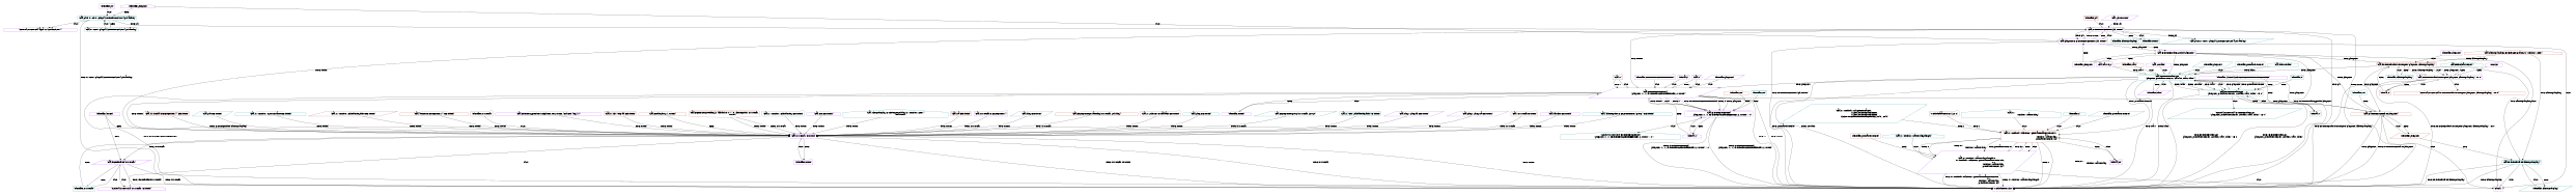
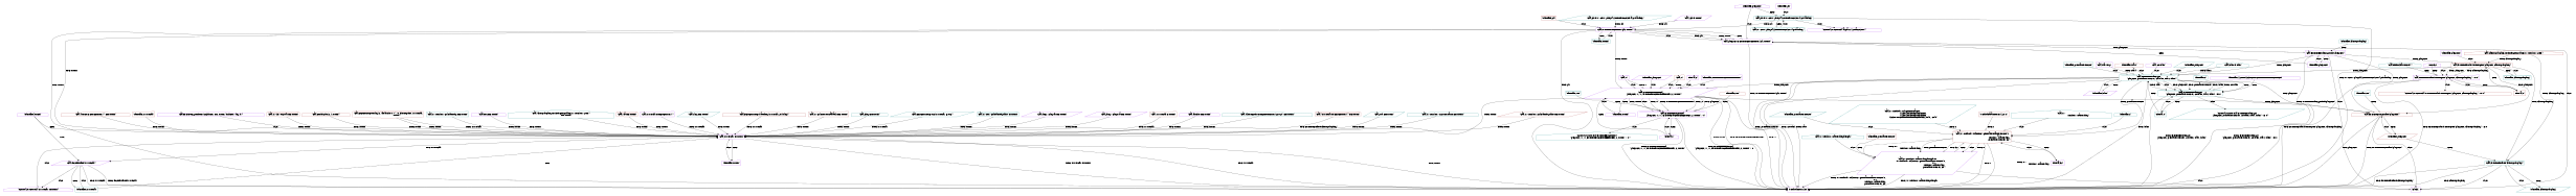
  digraph {
    node [color=purple shape=house]
    edge [arrowhead=dot]
    n1 [color=teal label="(Call,pk = s->cert->pkeys[SSL_PKEY_GOST01].privatekey)" shape=cylinder]
    n2 [label="(Call,EVP_PKEY_CTX_new(pk, NULL))" shape=cylinder]
    n3 [color=teal label="(Call,s->cert->pkeys[SSL_PKEY_GOST01].privatekey)" shape=cylinder]
    n4 [label="(ControlStructure,if (alg_a & SSL_aGOST01))"]
    n5 [label="(MethodReturn,int)" shape=folder]
    n6 [label="(Call,pkey_ctx = EVP_PKEY_CTX_new(pk, NULL))" shape=folder]
    n7 [label="(Call,EVP_PKEY_CTX_ctrl\n            (pkey_ctx, -1, -1, EVP_PKEY_CTRL_PEER_KEY, 2, NULL))" shape=parallelogram]
    n8 [label="(Call,srvr_ecdh != NULL)" shape=cylinder]
    n9 [color=teal label="(Identifier,NULL)" shape=cylinder]
    n10 [label="(Call,EVP_PKEY_decrypt_init(pkey_ctx))" shape=folder]
    n11 [label="(Block,)" shape=folder]
    n12 [color=brown label="(Call,EVP_PKEY_CTX_free(pkey_ctx))"]
    n13 [label="(Call,EVP_PKEY_CTX_ctrl\n            (pkey_ctx, -1, -1, EVP_PKEY_CTRL_PEER_KEY, 2, NULL) > 0)" shape=cylinder]
    n14 [label="(Identifier,NULL)"]
    n15 [label="(Call,EC_KEY_free(srvr_ecdh))" shape=parallelogram]
    n16 [label="(ControlStructure,if (srvr_ecdh != NULL))"]
    n17 [label="(Identifier,NULL)" shape=folder]
    n18 [color=brown label="(Call,EVP_PKEY_derive_set_peer(pkey_ctx, client_pub_pkey))" shape=cylinder]
    n19 [color=teal label="(Call,EVP_PKEY_decrypt\n            (pkey_ctx, premaster_secret, &outlen, start, inlen))" shape=cylinder]
    n20 [label="(Identifier,pkey_ctx)" shape=folder]
    n21 [label="(Call,EVP_PKEY_derive_set_peer(pkey_ctx, client_pub_pkey) <= 0)" shape=folder]
    n22 [color=teal label="(Call,EVP_PKEY_free(client_pub_pkey))" shape=cylinder]
    n23 [color=teal label="(Identifier,client_pub_pkey)" shape=cylinder]
    n24 [color=teal label="(Call,EVP_PKEY_decrypt\n            (pkey_ctx, premaster_secret, &outlen, start, inlen) <= 0)" shape=cylinder]
    n25 [color=brown label="(Call,s->method->ssl3_enc->generate_master_secret(s,\n                                                        s->\n                                                        session->master_key,\n                                                        premaster_secret, 32))" shape=cylinder]
    n26 [label="(Identifier,inlen)" shape=parallelogram]
    n27 [color=brown label="(Identifier,pkey_ctx)" shape=parallelogram]
    n28 [color=brown label="(ControlStructure,if (EVP_PKEY_derive_set_peer(pkey_ctx, client_pub_pkey) <= 0))"]
    n29 [color=brown label="(Literal,0)" shape=folder]
    n30 [color=teal label="(Identifier,client_pub_pkey)" shape=parallelogram]
    n31 [color=teal label="(Literal,0)" shape=folder]
    n32 [color=teal label="(ControlStructure,if (EVP_PKEY_decrypt\n            (pkey_ctx, premaster_secret, &outlen, start, inlen) <= 0))" shape=parallelogram]
    n33 [label="(Call,s->session->master_key_length =\n            s->method->ssl3_enc->generate_master_secret(s,\n                                                        s->\n                                                        session->master_key,\n                                                        premaster_secret, 32))" shape=parallelogram]
    n34 [label="(Literal,32)" shape=folder]
    n35 [label="(Literal,0)"]
    n36 [color=teal label="(ControlStructure,if (EVP_PKEY_CTX_ctrl\n            (pkey_ctx, -1, -1, EVP_PKEY_CTRL_PEER_KEY, 2, NULL) > 0))"]
    n37 [color=teal label="(Identifier,srvr_ecdh)" shape=folder]
    n38 [color=teal label="(Call,EC_KEY_set_group(srvr_ecdh, group))" shape=parallelogram]
    n39 [color=teal label="(Call,s->ctx->psk_identity_hint != NULL)" shape=cylinder]
    n40 [label="(Call,skey->pkey.dh == NULL)" shape=parallelogram]
    n41 [label="(Call,pkey->pkey.rsa == NULL)" shape=parallelogram]
    n42 [color=brown label="(Call,*srvr_ecdh = NULL)" shape=folder]
    n43 [label="(Call,dh_clnt == NULL)"]
    n44 [label="(Identifier,pkey_ctx)" shape=folder]
    n45 [color=teal label="(Call,(clnt_ecpoint = EC_POINT_new(group)) == NULL)"]
    n46 [color=brown label="(Call,(srvr_ecdh = EC_KEY_new()) == NULL)" shape=cylinder]
    n47 [color=brown label="(Identifier,ret)"]
    n48 [label="(Identifier,pkey_ctx)" shape=parallelogram]
    n49 [color=teal label="(Identifier,s)"]
    n50 [color=teal label="(Call,pub == NULL)" shape=parallelogram]
    n51 [color=teal label="(Call,s->session->srp_username == NULL)"]
    n52 [label="(Identifier,SSL_F_SSL3_GET_CLIENT_KEY_EXCHANGE)"]
    n53 [color=brown label="(Call,s->session->psk_identity_hint == NULL)" shape=parallelogram]
    n54 [color=brown label="(Call,(bn_ctx = BN_CTX_new()) == NULL)"]
    n55 [color=brown label="(Identifier,srvr_ecdh)" shape=folder]
    n56 [color=brown label="(Call,-1)" shape=folder]
    n57 [color=teal label="(Call,pk = s->cert->pkeys[SSL_PKEY_GOST94].privatekey)" shape=parallelogram]
    n58 [label="(Call,EVP_DecryptInit_ex(&ciph_ctx, enc, NULL, kssl_ctx->key, iv))"]
    n59 [color=brown label="(Call,s->s3->tmp.dh == NULL)" shape=cylinder]
    n60 [color=teal label="(Identifier,premaster_secret)" shape=parallelogram]
    n61 [color=brown label="(Call,BN_bin2bn(p, i, NULL))"]
    n62 [color=brown label="(Identifier,premaster_secret)" shape=folder]
    n63 [color=brown label="(Call,ECDH_compute_key(p, (field_size + 7) / 8, clnt_ecpoint, srvr_ecdh,\n                             NULL))" shape=cylinder]
    n64 [color=teal label="(Call,s->session->psk_identity == NULL)" shape=folder]
    n65 [label="(Identifier,pk)" shape=folder]
    n66 [color=teal label="(Call,s->method->ssl_get_message(s,\n                                   SSL3_ST_SR_KEY_EXCH_A,\n                                   SSL3_ST_SR_KEY_EXCH_B,\n                                   SSL3_MT_CLIENT_KEY_EXCHANGE, 2048, &ok))" shape=parallelogram]
    n67 [color=brown label="(MethodParameterIn,SSL *s)" shape=folder]
    n68 [label="(Identifier,EVP_PKEY_CTRL_PEER_KEY)" shape=folder]
    n69 [label="(Literal,2)" shape=cylinder]
    n70 [label="(Call,enc == NULL)"]
    n71 [label="(Identifier,pkey_ctx)"]
    n72 [color=teal label="(Call,(clnt_pub_pkey = X509_get_pubkey(s->session->peer))\n                 == NULL)"]
    n73 [color=brown label="(Identifier,start)"]
    n74 [color=brown label="(Call,rsa == NULL)" shape=cylinder]
    n75 [label="(Call,&outlen)"]
    n76 [color=teal label="(Call,s->\n                                                        session->master_key)"]
    n77 [color=brown label="(Call,client_pub_pkey = X509_get_pubkey(s->session->peer))"]
    n78 [label="(Call,*pk = NULL)" shape=parallelogram]
    n79 [color=teal label="(Call,ERR_clear_secret())"]
    n80 [color=teal label="(Call,s->session->master_key_length)"]
    n81 [color=teal label="(Identifier,client_pub_pkey)" shape=cylinder]
    n82 [color=teal label="(Identifier,ret)" shape=folder]
    n83 [color=teal label="(Identifier,ret)" shape=cylinder]
    n84 [label="(Call,srvr_ecdh = EC_KEY_new())" shape=folder]
    n85 [color=teal label="(Identifier,s)" shape=cylinder]
    n86 [color=teal label="(Call,skey == NULL)" shape=parallelogram]
    n87 [color=brown label="(Call,EC_KEY_set_private_key(srvr_ecdh, priv_key))"]
    n88 [color=brown label="(Call,s->psk_server_callback == NULL)" shape=folder]
    n89 [color=teal label="(Identifier,pkey_ctx)" shape=parallelogram]
    n90 [label="(Identifier,bn_ctx)"]
    n91 [color=teal label="(Identifier,premaster_secret)" shape=folder]
    n92 [color=brown label="(Identifier,pk)" shape=cylinder]
    n93 [color=teal label="(Call,inlen = Tlen)"]
    n94 [label="(Call,-1)" shape=cylinder]
    n95 [color=teal label="(Call,pkey == NULL)"]
    n96 [label="(Call,start = p)" shape=folder]
    1002032
    n1 -> n2 [label="DDG: pk"]
    n1 -> n3 [arrowhead=onormal label="CFG: "]
    n1 -> n4 [label="AST: "]
    n1 -> n5 [arrowhead=onormal label="DDG: s->cert->pkeys[SSL_PKEY_GOST01].privatekey"]
    n2 -> n5 [arrowhead=onormal label="DDG: NULL"]
    n2 -> n5 [label="DDG: pk"]
    n2 -> n6 [arrowhead=onormal label="AST: "]
    n2 -> n6 [label="DDG: pk"]
    n2 -> n6 [arrowhead=onormal label="DDG: NULL"]
    n2 -> n7 [arrowhead=onormal label="DDG: NULL"]
    n2 -> n8 [label="DDG: NULL"]
    n2 -> n9 [label="CFG: "]
    n3 -> n1 [label="AST: "]
    n6 -> n2 [arrowhead=onormal label="CFG: "]
    n6 -> n5 [arrowhead=onormal label="DDG: EVP_PKEY_CTX_new(pk, NULL)"]
    n6 -> n10 [arrowhead=onormal label="DDG: pkey_ctx"]
    n6 -> n11 [label="AST: "]
    n7 -> n5 [label="DDG: EVP_PKEY_CTRL_PEER_KEY"]
    n7 -> n5 [label="DDG: -1"]
    n7 -> n5 [label="DDG: NULL"]
    n7 -> n8 [arrowhead=onormal label="DDG: NULL"]
    n7 -> n12 [arrowhead=onormal label="DDG: pkey_ctx"]
    n7 -> n13 [arrowhead=onormal label="AST: "]
    n7 -> n13 [arrowhead=onormal label="DDG: -1"]
    n7 -> n13 [arrowhead=onormal label="DDG: EVP_PKEY_CTRL_PEER_KEY"]
    n7 -> n13 [label="DDG: 2"]
    n7 -> n13 [arrowhead=onormal label="DDG: pkey_ctx"]
    n7 -> n13 [arrowhead=onormal label="DDG: NULL"]
    n7 -> n14 [arrowhead=onormal label="CFG: "]
    n8 -> n5 [label="DDG: srvr_ecdh != NULL"]
    n8 -> n5 [arrowhead=onormal label="DDG: srvr_ecdh"]
    n8 -> n5 [label="DDG: NULL"]
    n8 -> n15 [label="DDG: srvr_ecdh"]
    n8 -> n16 [arrowhead=onormal label="AST: "]
    n8 -> n17 [label="CFG: "]
    n9 -> n2 [arrowhead=onormal label="AST: "]
    n10 -> n5 [arrowhead=onormal label="DDG: EVP_PKEY_decrypt_init(pkey_ctx)"]
    n10 -> n11 [arrowhead=onormal label="AST: "]
    n10 -> n12 [arrowhead=onormal label="DDG: pkey_ctx"]
    n10 -> n18 [arrowhead=onormal label="DDG: pkey_ctx"]
    n10 -> n19 [arrowhead=onormal label="DDG: pkey_ctx"]
    n10 -> n20 [arrowhead=onormal label="CFG: "]
    n12 -> n5 [arrowhead=onormal label="DDG: pkey_ctx"]
    n12 -> n5 [label="DDG: EVP_PKEY_CTX_free(pkey_ctx)"]
    n12 -> n11 [label="AST: "]
    n12 -> n27 [label="CFG: "]
    n13 -> n5 [arrowhead=onormal label="DDG: EVP_PKEY_CTX_ctrl\n            (pkey_ctx, -1, -1, EVP_PKEY_CTRL_PEER_KEY, 2, NULL)"]
    n13 -> n5 [arrowhead=onormal label="DDG: EVP_PKEY_CTX_ctrl\n            (pkey_ctx, -1, -1, EVP_PKEY_CTRL_PEER_KEY, 2, NULL) > 0"]
    n13 -> n35 [label="CFG: "]
    n13 -> n36 [label="AST: "]
    n14 -> n7 [label="AST: "]
    n15 -> n5 [label="DDG: srvr_ecdh"]
    n15 -> n5 [arrowhead=onormal label="DDG: EC_KEY_free(srvr_ecdh)"]
    n15 -> n16 [label="AST: "]
    n15 -> n37 [arrowhead=onormal label="CFG: "]
    n17 -> n8 [arrowhead=onormal label="AST: "]
    n18 -> n12 [label="DDG: pkey_ctx"]
    n18 -> n19 [arrowhead=onormal label="DDG: pkey_ctx"]
    n18 -> n21 [label="AST: "]
    n18 -> n21 [label="DDG: pkey_ctx"]
    n18 -> n21 [arrowhead=onormal label="DDG: client_pub_pkey"]
    n18 -> n22 [arrowhead=onormal label="DDG: client_pub_pkey"]
    n18 -> n23 [arrowhead=onormal label="CFG: "]
    n19 -> n5 [arrowhead=onormal label="DDG: premaster_secret"]
    n19 -> n5 [arrowhead=onormal label="DDG: &outlen"]
    n19 -> n5 [label="DDG: start"]
    n19 -> n5 [label="DDG: inlen"]
    n19 -> n7 [arrowhead=onormal label="DDG: pkey_ctx"]
    n19 -> n12 [label="DDG: pkey_ctx"]
    n19 -> n24 [label="AST: "]
    n19 -> n24 [arrowhead=onormal label="DDG: pkey_ctx"]
    n19 -> n24 [label="DDG: premaster_secret"]
    n19 -> n24 [arrowhead=onormal label="DDG: inlen"]
    n19 -> n24 [arrowhead=onormal label="DDG: &outlen"]
    n19 -> n24 [label="DDG: start"]
    n19 -> n25 [label="DDG: premaster_secret"]
    n19 -> n26 [arrowhead=onormal label="CFG: "]
    n20 -> n6 [label="CFG: "]
    n20 -> n10 [arrowhead=onormal label="AST: "]
    n21 -> n5 [label="DDG: EVP_PKEY_derive_set_peer(pkey_ctx, client_pub_pkey)"]
    n21 -> n5 [label="DDG: EVP_PKEY_derive_set_peer(pkey_ctx, client_pub_pkey) <= 0"]
    n21 -> n28 [label="AST: "]
    n21 -> n29 [label="CFG: "]
    n22 -> n5 [arrowhead=onormal label="DDG: client_pub_pkey"]
    n22 -> n5 [label="DDG: EVP_PKEY_free(client_pub_pkey)"]
    n22 -> n11 [arrowhead=onormal label="AST: "]
    n22 -> n30 [label="CFG: "]
    n23 -> n18 [arrowhead=onormal label="AST: "]
    n24 -> n5 [label="DDG: EVP_PKEY_decrypt\n            (pkey_ctx, premaster_secret, &outlen, start, inlen) <= 0"]
    n24 -> n5 [label="DDG: EVP_PKEY_decrypt\n            (pkey_ctx, premaster_secret, &outlen, start, inlen)"]
    n24 -> n31 [label="CFG: "]
    n24 -> n32 [label="AST: "]
    n25 -> n5 [arrowhead=onormal label="DDG: s"]
    n25 -> n5 [label="DDG: s->\n                                                        session->master_key"]
    n25 -> n33 [label="AST: "]
    n25 -> n33 [arrowhead=onormal label="DDG: s"]
    n25 -> n33 [label="DDG: s->\n                                                        session->master_key"]
    n25 -> n33 [label="DDG: premaster_secret"]
    n25 -> n33 [arrowhead=onormal label="DDG: 32"]
    n25 -> n34 [label="CFG: "]
    n26 -> n19 [arrowhead=onormal label="AST: "]
    n27 -> n12 [label="AST: "]
    n27 -> n22 [label="CFG: "]
    n29 -> n18 [label="CFG: "]
    n29 -> n21 [arrowhead=onormal label="AST: "]
    n30 -> n22 [arrowhead=onormal label="AST: "]
    n31 -> n19 [label="CFG: "]
    n31 -> n24 [label="AST: "]
    n33 -> n5 [label="DDG: s->session->master_key_length"]
    n33 -> n5 [label="DDG: s->method->ssl3_enc->generate_master_secret(s,\n                                                        s->\n                                                        session->master_key,\n                                                        premaster_secret, 32)"]
    n33 -> n11 [arrowhead=onormal label="AST: "]
    n33 -> n25 [arrowhead=onormal label="CFG: "]
    n34 -> n25 [label="AST: "]
    n35 -> n7 [arrowhead=onormal label="CFG: "]
    n35 -> n13 [label="AST: "]
    n37 -> n8 [label="CFG: "]
    n37 -> n15 [arrowhead=onormal label="AST: "]
    n38 -> n8 [label="DDG: srvr_ecdh"]
    n39 -> n8 [label="DDG: NULL"]
    n40 -> n8 [arrowhead=onormal label="DDG: NULL"]
    n41 -> n8 [arrowhead=onormal label="DDG: NULL"]
    n42 -> n8 [arrowhead=onormal label="DDG: srvr_ecdh"]
    n43 -> n8 [label="DDG: NULL"]
    n44 -> n18 [label="AST: "]
    n45 -> n8 [label="DDG: NULL"]
    n46 -> n8 [arrowhead=onormal label="DDG: EVP_PKEY_free(client_pub_pkey)"]
    n47 -> n13 [arrowhead=onormal label="CFG: "]
    n48 -> n7 [label="AST: "]
    n49 -> n25 [label="AST: "]
    n50 -> n8 [arrowhead=onormal label="DDG: NULL"]
    n51 -> n8 [arrowhead=onormal label="DDG: NULL"]
    n52 -> n24 [label="CFG: "]
    n53 -> n8 [arrowhead=onormal label="DDG: NULL"]
    n54 -> n8 [arrowhead=onormal label="DDG: NULL"]
    n55 -> n8 [label="AST: "]
    n56 -> n7 [arrowhead=onormal label="AST: "]
    n56 -> n7 [label="DDG: 1"]
-   n2 -> n57 [label="DDG: pk"]
+   n57 -> n2 [label="DDG: pk"]
    n58 -> n8 [arrowhead=onormal label="DDG: NULL"]
    n59 -> n8 [label="DDG: NULL"]
    n60 -> n25 [label="AST: "]
-   n61 -> n8 [label="CFG: "]
+   n61 -> n8 [label="DDG: NULL"]
    n62 -> n33 [arrowhead=onormal label="CFG: "]
    n63 -> n8 [arrowhead=onormal label="DDG: srvr_ecdh"]
    n63 -> n8 [label="DDG: NULL"]
    n64 -> n8 [label="DDG: NULL"]
    n65 -> n1 [label="AST: "]
    n66 -> n25 [label="DDG: s"]
    n67 -> n25 [arrowhead=onormal label="DDG: s"]
    n68 -> n7 [label="AST: "]
    n69 -> n7 [arrowhead=onormal label="AST: "]
    n70 -> n8 [arrowhead=onormal label="DDG: NULL"]
    n71 -> n1 [arrowhead=onormal label="CFG: "]
    n71 -> n6 [arrowhead=onormal label="AST: "]
    n72 -> n8 [arrowhead=onormal label="DDG: NULL"]
    n73 -> n19 [arrowhead=onormal label="AST: "]
    n74 -> n8 [arrowhead=onormal label="DDG: NULL"]
    n75 -> n19 [arrowhead=onormal label="AST: "]
    n76 -> n25 [arrowhead=onormal label="AST: "]
    n77 -> n18 [label="DDG: client_pub_pkey"]
    n77 -> n22 [label="DDG: client_pub_pkey"]
    n78 -> n2 [label="DDG: pk"]
    n79 -> n21 [arrowhead=onormal label="CFG: "]
    n80 -> n33 [label="AST: "]
    n81 -> n10 [label="CFG: "]
    n82 -> n12 [arrowhead=onormal label="CFG: "]
    n83 -> n13 [label="CFG: "]
    n84 -> n8 [label="DDG: srvr_ecdh"]
    n85 -> n24 [label="CFG: "]
    n86 -> n8 [label="DDG: NULL"]
    n87 -> n8 [label="DDG: srvr_ecdh"]
    n88 -> n8 [arrowhead=onormal label="DDG: NULL"]
    n89 -> n19 [label="AST: "]
    n90 -> n8 [arrowhead=onormal label="CFG: "]
    n90 -> n15 [label="CFG: "]
    n91 -> n19 [arrowhead=onormal label="AST: "]
    n92 -> n2 [arrowhead=onormal label="AST: "]
    n93 -> n19 [label="DDG: inlen"]
    n94 -> n7 [arrowhead=onormal label="AST: "]
    n94 -> n7 [arrowhead=onormal label="DDG: 1"]
    n95 -> n8 [label="DDG: NULL"]
    n96 -> n19 [arrowhead=onormal label="DDG: start"]
    1002032 -> n21 [arrowhead=onormal label="CFG: "]
  }
